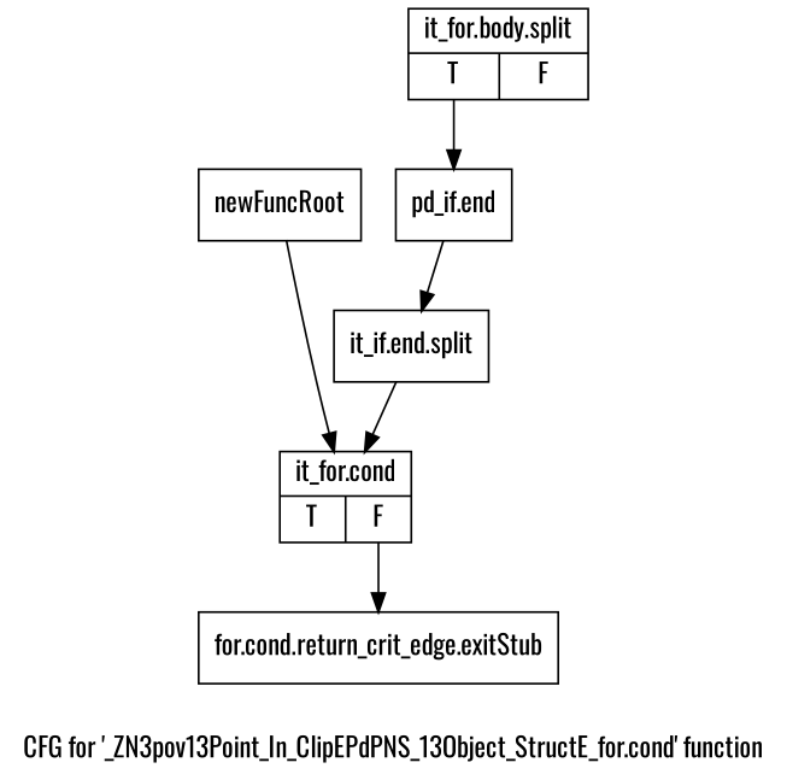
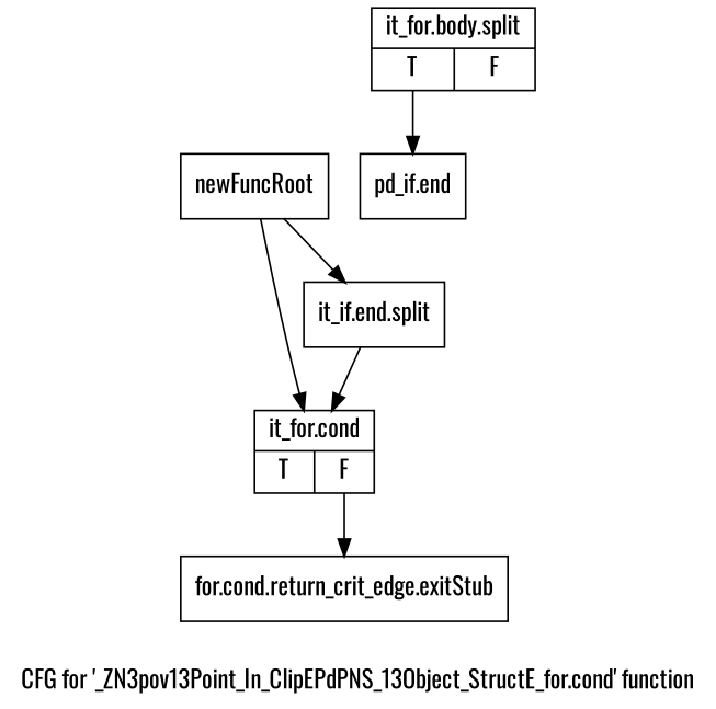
  digraph {
    fontname=Oswald
    label="CFG for '_ZN3pov13Point_In_ClipEPdPNS_13Object_StructE_for.cond' function"
    node [fontname=Oswald shape=record]
    edge [fontname=Oswald]
    n1 [label="{newFuncRoot}"]
    n2 [label="{it_for.cond|{<s0>T|<s1>F}}"]
    n3 [label="{for.cond.return_crit_edge.exitStub}"]
    n4 [label="{it_for.body.split|{<s0>T|<s1>F}}"]
    n5 [label="{pd_if.end}"]
    n6 [label="{it_if.end.split}"]
    n1 -> n2
    n2 -> n3 [tailport=s1]
    n4 -> n5 [tailport=s0]
-   n5 -> n6
+   n1 -> n6
    n6 -> n2
  }
